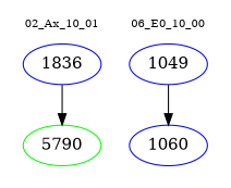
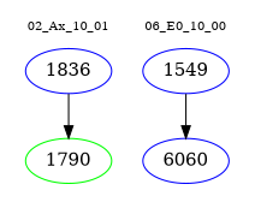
  digraph {
    node [color=blue]
    edge [color=black]
    n1 [label=1836]
-   n2 [color=green label=5790]
-   n3 [label=1049]
-   n4 [label=1060]
+   n2 [color=green label=1790]
+   n3 [label=1549]
+   n4 [label=6060]
    subgraph cluster_1 {
      color=white
      fontsize=10
      label="02_Ax_10_01"
      n1
      n2
    }
    subgraph cluster_2 {
      color=white
      fontsize=10
      label="06_E0_10_00"
      n3
      n4
    }
    n1 -> n2
    n3 -> n4
  }
